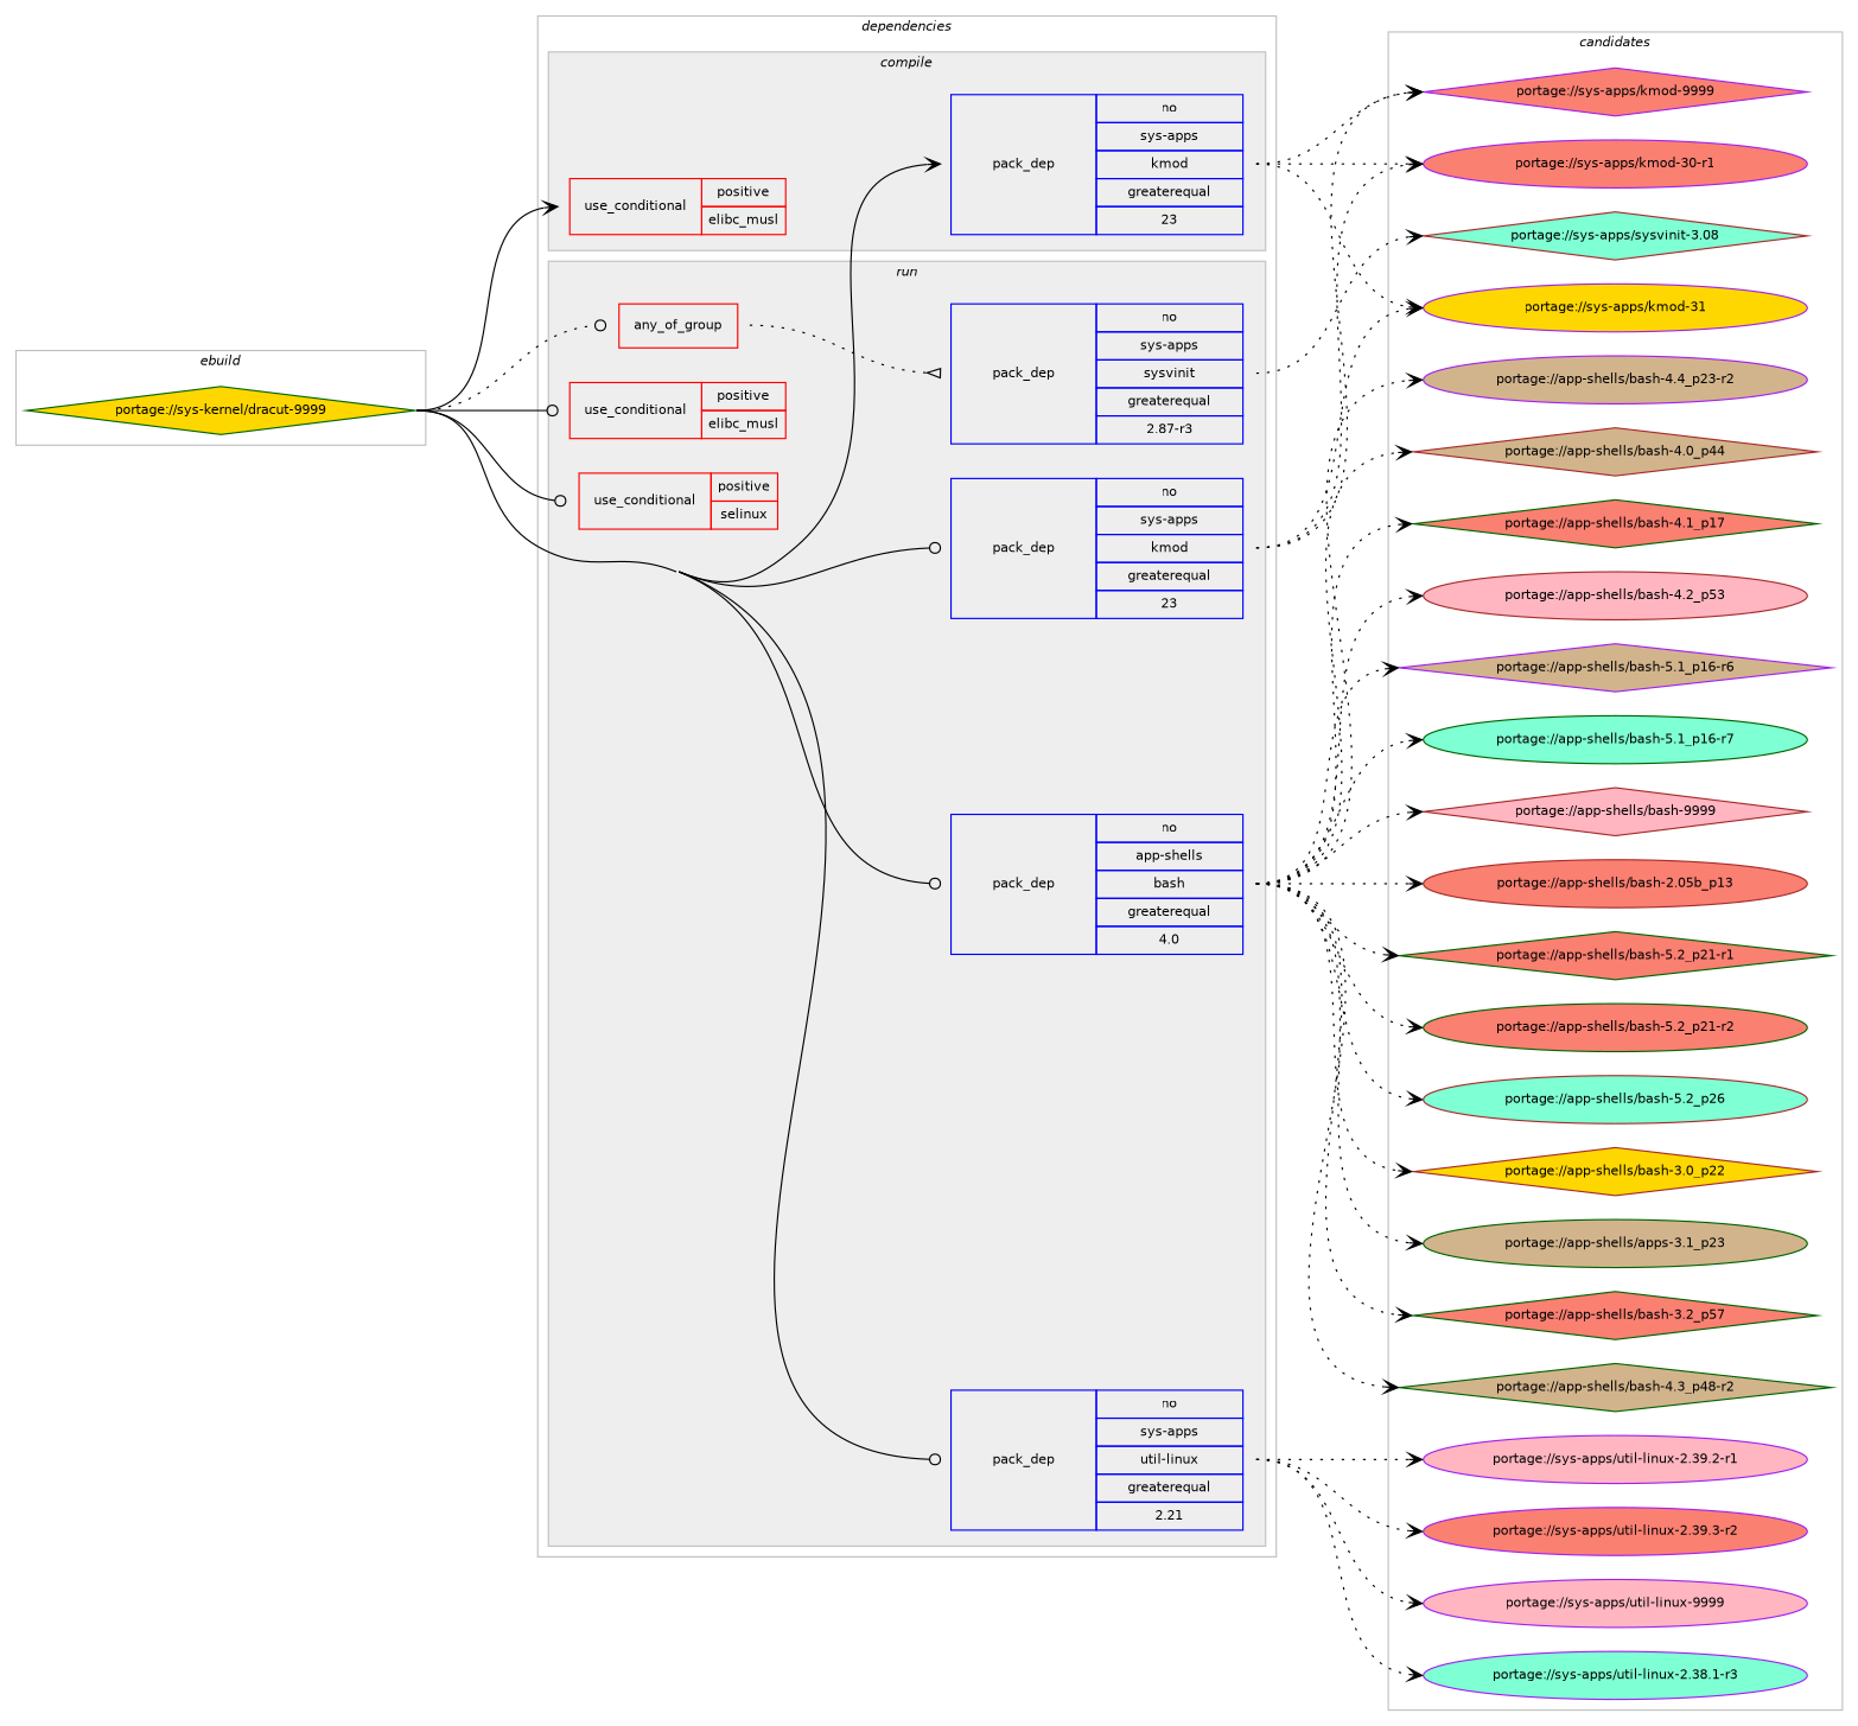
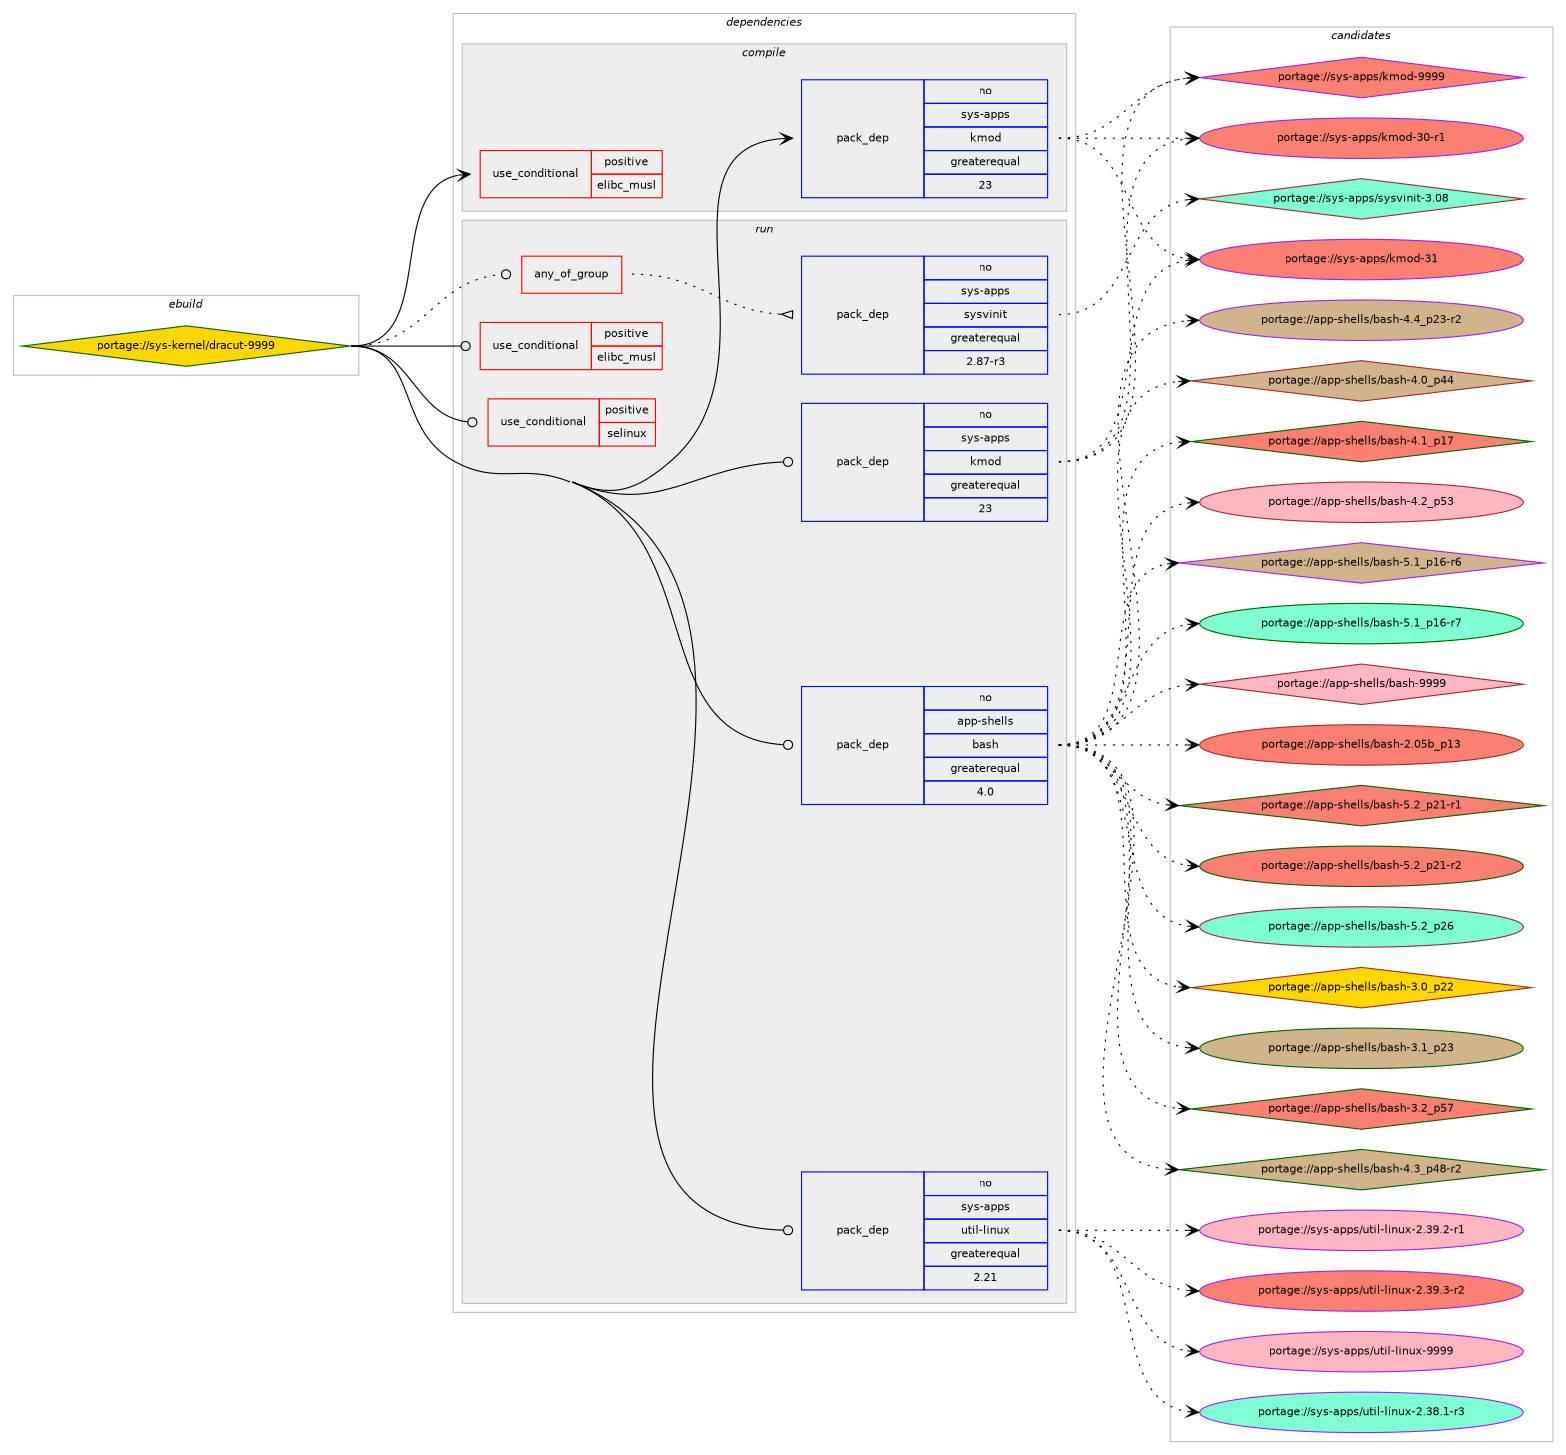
  digraph {
    compound=true
    concentrate=true
    fontname=Helvetica
    fontsize=10
    newrank=true
    rankdir=LR
    ranksep=1.5
    node [color=purple fontname=Helvetica fontsize=10 shape=ellipse style=filled]
    edge [arrowhead=vee headport=w style=dotted tailport=e weight=100]
    n1 [color=darkgreen fillcolor=gold label="portage://sys-kernel/dracut-9999" shape=diamond width=4]
    n2 [color=red label=<<TABLE BORDER="0" CELLBORDER="1" CELLSPACING="0" CELLPADDING="4"><TR><TD ROWSPAN="3" CELLPADDING="10">use_conditional</TD></TR><TR><TD>positive</TD></TR><TR><TD>elibc_musl</TD></TR></TABLE>> shape=none style=""]
    n3 [color=blue label=<<TABLE BORDER="0" CELLBORDER="1" CELLSPACING="0" CELLPADDING="4" WIDTH="220"><TR><TD ROWSPAN="6" CELLPADDING="30">pack_dep</TD></TR><TR><TD WIDTH="110">no</TD></TR><TR><TD>sys-apps</TD></TR><TR><TD>kmod</TD></TR><TR><TD>greaterequal</TD></TR><TR><TD>23</TD></TR></TABLE>> shape=none style=""]
    n4 [color=blue label=<<TABLE BORDER="0" CELLBORDER="1" CELLSPACING="0" CELLPADDING="4" WIDTH="220"><TR><TD ROWSPAN="6" CELLPADDING="30">pack_dep</TD></TR><TR><TD WIDTH="110">no</TD></TR><TR><TD>sys-apps</TD></TR><TR><TD>sysvinit</TD></TR><TR><TD>greaterequal</TD></TR><TR><TD>2.87-r3</TD></TR></TABLE>> shape=none style=""]
    n5 [color=red label=<<TABLE BORDER="0" CELLBORDER="1" CELLSPACING="0" CELLPADDING="4"><TR><TD CELLPADDING="10">any_of_group</TD></TR></TABLE>> shape=none style=""]
    n6 [color=red label=<<TABLE BORDER="0" CELLBORDER="1" CELLSPACING="0" CELLPADDING="4"><TR><TD ROWSPAN="3" CELLPADDING="10">use_conditional</TD></TR><TR><TD>positive</TD></TR><TR><TD>elibc_musl</TD></TR></TABLE>> shape=none style=""]
    n7 [color=red label=<<TABLE BORDER="0" CELLBORDER="1" CELLSPACING="0" CELLPADDING="4"><TR><TD ROWSPAN="3" CELLPADDING="10">use_conditional</TD></TR><TR><TD>positive</TD></TR><TR><TD>selinux</TD></TR></TABLE>> shape=none style=""]
    n8 [color=blue label=<<TABLE BORDER="0" CELLBORDER="1" CELLSPACING="0" CELLPADDING="4" WIDTH="220"><TR><TD ROWSPAN="6" CELLPADDING="30">pack_dep</TD></TR><TR><TD WIDTH="110">no</TD></TR><TR><TD>app-shells</TD></TR><TR><TD>bash</TD></TR><TR><TD>greaterequal</TD></TR><TR><TD>4.0</TD></TR></TABLE>> shape=none style=""]
    n9 [color=blue label=<<TABLE BORDER="0" CELLBORDER="1" CELLSPACING="0" CELLPADDING="4" WIDTH="220"><TR><TD ROWSPAN="6" CELLPADDING="30">pack_dep</TD></TR><TR><TD WIDTH="110">no</TD></TR><TR><TD>sys-apps</TD></TR><TR><TD>kmod</TD></TR><TR><TD>greaterequal</TD></TR><TR><TD>23</TD></TR></TABLE>> shape=none style=""]
    n10 [color=blue label=<<TABLE BORDER="0" CELLBORDER="1" CELLSPACING="0" CELLPADDING="4" WIDTH="220"><TR><TD ROWSPAN="6" CELLPADDING="30">pack_dep</TD></TR><TR><TD WIDTH="110">no</TD></TR><TR><TD>sys-apps</TD></TR><TR><TD>util-linux</TD></TR><TR><TD>greaterequal</TD></TR><TR><TD>2.21</TD></TR></TABLE>> shape=none style=""]
    n11 [fillcolor=salmon label="portage://sys-apps/kmod-30-r1" width=4]
-   n12 [fillcolor=gold label="portage://sys-apps/kmod-31" width=4]
+   n12 [fillcolor=salmon label="portage://sys-apps/kmod-31" width=4]
    n13 [fillcolor=salmon label="portage://sys-apps/kmod-9999" shape=diamond width=4]
    n14 [color=brown fillcolor=aquamarine label="portage://sys-apps/sysvinit-3.08" shape=diamond width=4]
    n15 [color=brown fillcolor=salmon label="portage://app-shells/bash-2.05b_p13" width=4]
    n16 [color=brown fillcolor=gold label="portage://app-shells/bash-3.0_p22" shape=diamond width=4]
-   n17 [color=darkgreen fillcolor=tan label="portage://app-shells/apps-3.1_p23" width=4]
+   n17 [color=darkgreen fillcolor=tan label="portage://app-shells/bash-3.1_p23" width=4]
    n18 [color=darkgreen fillcolor=salmon label="portage://app-shells/bash-3.2_p57" shape=diamond width=4]
    n19 [color=brown fillcolor=tan label="portage://app-shells/bash-4.0_p44" shape=diamond width=4]
    n20 [color=darkgreen fillcolor=salmon label="portage://app-shells/bash-4.1_p17" shape=diamond width=4]
    n21 [color=brown fillcolor=lightpink label="portage://app-shells/bash-4.2_p53" width=4]
    n22 [color=darkgreen fillcolor=tan label="portage://app-shells/bash-4.3_p48-r2" shape=diamond width=4]
    n23 [fillcolor=tan label="portage://app-shells/bash-4.4_p23-r2" width=4]
    n24 [fillcolor=tan label="portage://app-shells/bash-5.1_p16-r6" shape=diamond width=4]
    n25 [color=darkgreen fillcolor=aquamarine label="portage://app-shells/bash-5.1_p16-r7" width=4]
    n26 [color=darkgreen fillcolor=salmon label="portage://app-shells/bash-5.2_p21-r1" shape=diamond width=4]
    n27 [color=darkgreen fillcolor=salmon label="portage://app-shells/bash-5.2_p21-r2" width=4]
    n28 [color=brown fillcolor=aquamarine label="portage://app-shells/bash-5.2_p26" width=4]
    n29 [color=brown fillcolor=lightpink label="portage://app-shells/bash-9999" shape=diamond width=4]
    n30 [fillcolor=aquamarine label="portage://sys-apps/util-linux-2.38.1-r3" width=4]
    n31 [fillcolor=lightpink label="portage://sys-apps/util-linux-2.39.2-r1" width=4]
    n32 [fillcolor=salmon label="portage://sys-apps/util-linux-2.39.3-r2" width=4]
    n33 [fillcolor=lightpink label="portage://sys-apps/util-linux-9999" width=4]
    subgraph cluster_1 {
      color=gray
      label=<<i>dependencies</i>>
      subgraph cluster_2 {
        color=gray
        fillcolor="#eeeeee"
        label=<<i>compile</i>>
        style=filled
        subgraph sub_3 {
          color=gray
          fillcolor="#eeeeee"
          label=<<i>compile</i>>
          style=filled
          n2
        }
        subgraph sub_4 {
          color=gray
          fillcolor="#eeeeee"
          label=<<i>compile</i>>
          style=filled
          n3
        }
      }
      subgraph cluster_5 {
        color=gray
        fillcolor="#eeeeee"
        label=<<i>compile and run</i>>
        style=filled
      }
      subgraph cluster_6 {
        color=gray
        fillcolor="#eeeeee"
        label=<<i>run</i>>
        style=filled
        subgraph sub_7 {
          color=gray
          fillcolor="#eeeeee"
          label=<<i>run</i>>
          style=filled
          n5
          subgraph sub_8 {
            color=gray
            fillcolor="#eeeeee"
            label=<<i>run</i>>
            style=filled
            n4
          }
        }
        subgraph sub_9 {
          color=gray
          fillcolor="#eeeeee"
          label=<<i>run</i>>
          style=filled
          n6
        }
        subgraph sub_10 {
          color=gray
          fillcolor="#eeeeee"
          label=<<i>run</i>>
          style=filled
          n7
        }
        subgraph sub_11 {
          color=gray
          fillcolor="#eeeeee"
          label=<<i>run</i>>
          style=filled
          n8
        }
        subgraph sub_12 {
          color=gray
          fillcolor="#eeeeee"
          label=<<i>run</i>>
          style=filled
          n9
        }
        subgraph sub_13 {
          color=gray
          fillcolor="#eeeeee"
          label=<<i>run</i>>
          style=filled
          n10
        }
      }
    }
    subgraph cluster_14 {
      color=gray
      label=<<i>ebuild</i>>
      rank=same
      n1
    }
    subgraph cluster_15 {
      color=gray
      label=<<i>candidates</i>>
      rank=same
      subgraph sub_16 {
        color=black
        label=<<i>candidates</i>>
        nodesep=1
        rank=same
        n11
        n12
        n13
      }
      subgraph sub_17 {
        color=black
        label=<<i>candidates</i>>
        nodesep=1
        rank=same
        n14
      }
      subgraph sub_18 {
        color=black
        label=<<i>candidates</i>>
        nodesep=1
        rank=same
        n15
        n16
        n17
        n18
        n19
        n20
        n21
        n22
        n23
        n24
        n25
        n26
        n27
        n28
        n29
      }
      subgraph sub_19 {
        color=black
        label=<<i>candidates</i>>
        nodesep=1
        rank=same
        n11
        n12
        n13
      }
      subgraph sub_20 {
        color=black
        label=<<i>candidates</i>>
        nodesep=1
        rank=same
        n30
        n31
        n32
        n33
      }
    }
    n1 -> n2 [style=solid weight=20]
    n1 -> n3 [style=solid weight=20]
    n1 -> n5 [arrowhead=odot weight=20]
    n1 -> n6 [arrowhead=odot style=solid weight=20]
    n1 -> n7 [arrowhead=odot style=solid weight=20]
    n1 -> n8 [arrowhead=odot style=solid weight=20]
    n1 -> n9 [arrowhead=odot style=solid weight=20]
    n1 -> n10 [arrowhead=odot style=solid weight=20]
    n3 -> n11
    n3 -> n12
    n3 -> n13
    n4 -> n14
    n5 -> n4 [arrowhead=oinv weight=20]
    n8 -> n15
    n8 -> n16
    n8 -> n17
    n8 -> n18
    n8 -> n19
    n8 -> n20
    n8 -> n21
    n8 -> n22
    n8 -> n23
    n8 -> n24
    n8 -> n25
    n8 -> n26
    n8 -> n27
    n8 -> n28
    n8 -> n29
    n9 -> n11
    n9 -> n12
    n9 -> n13
    n10 -> n30
    n10 -> n31
    n10 -> n32
    n10 -> n33
  }
